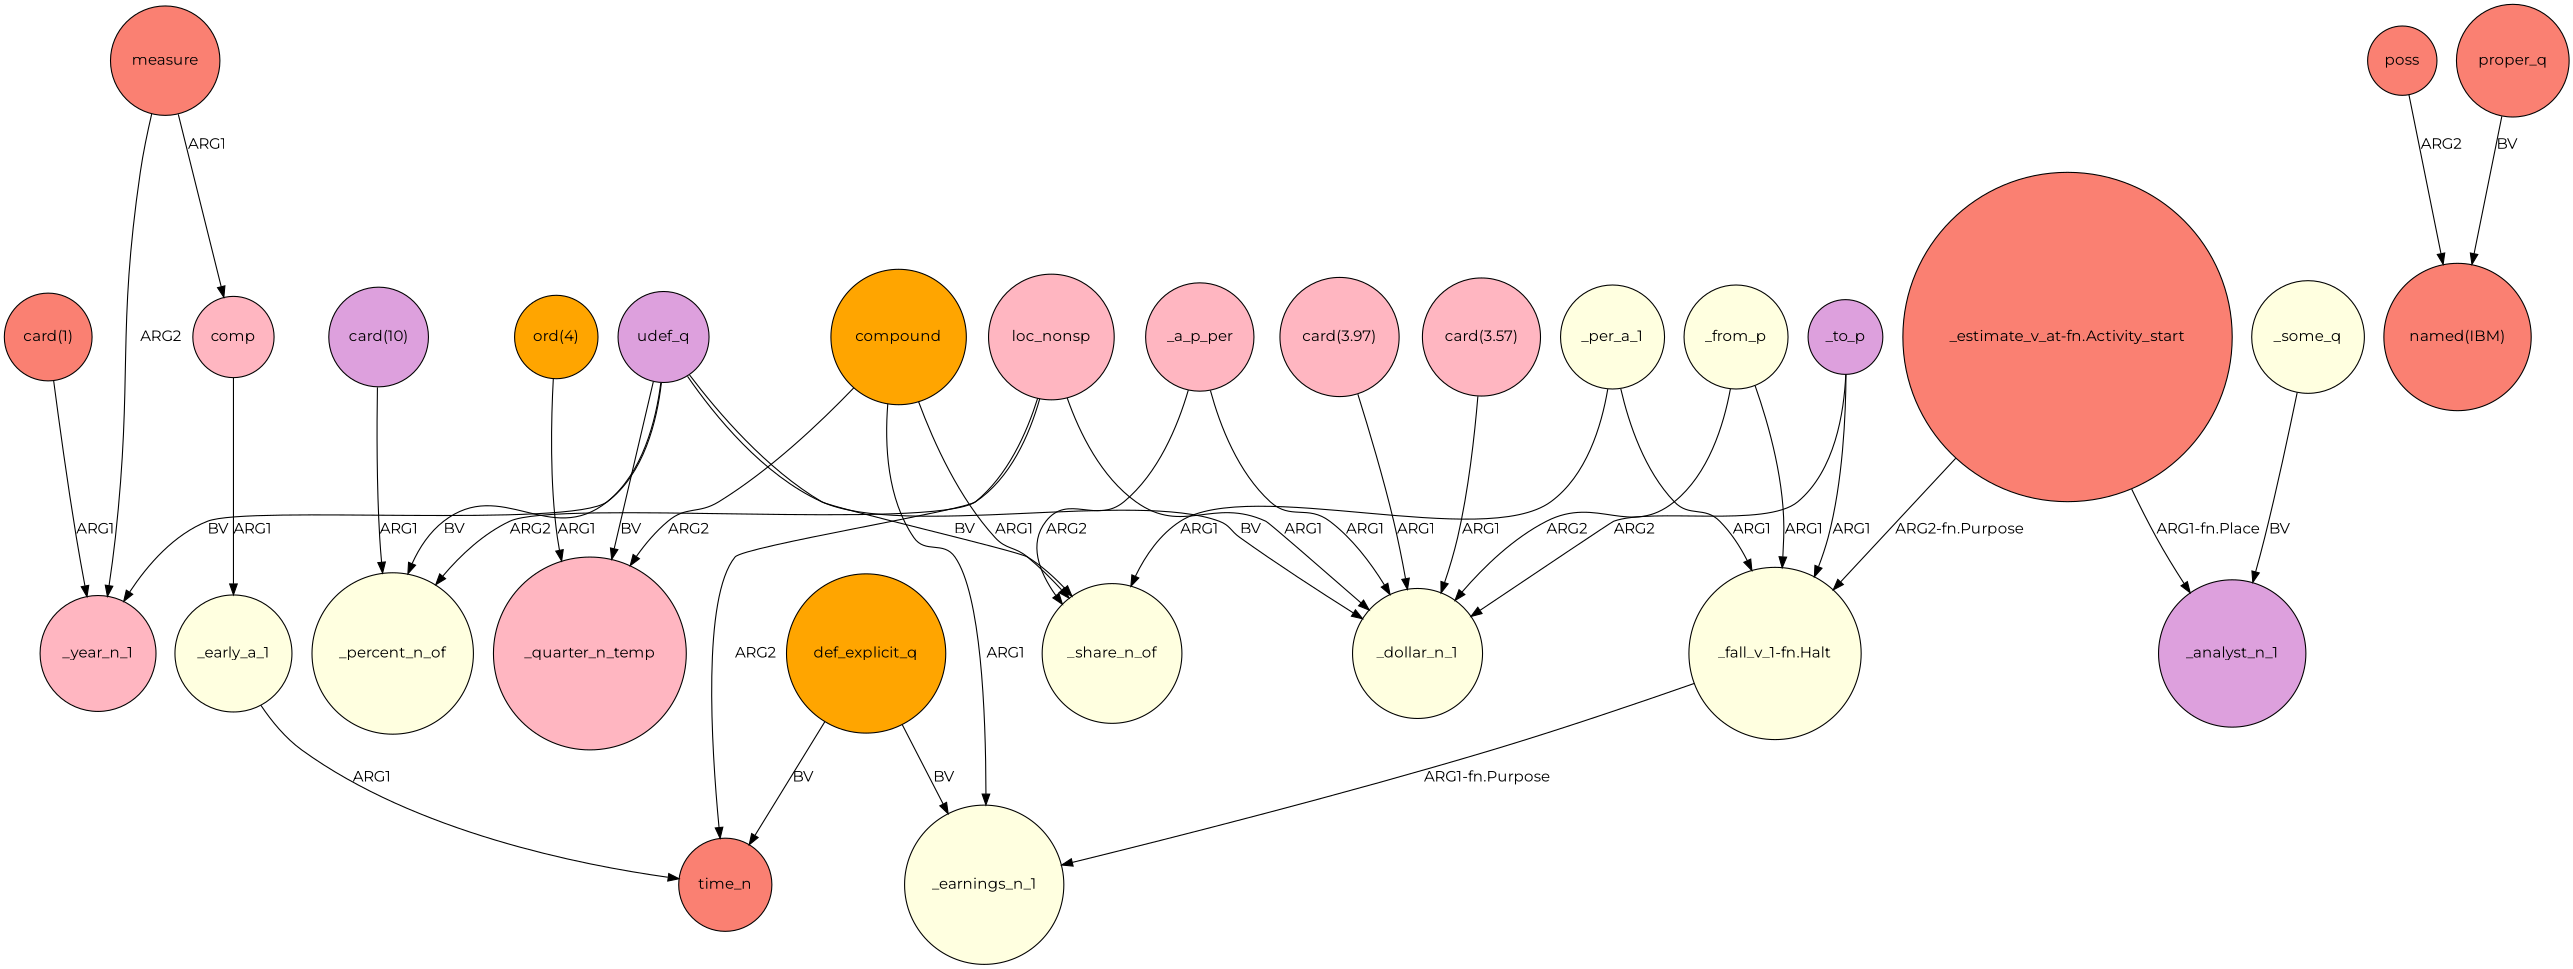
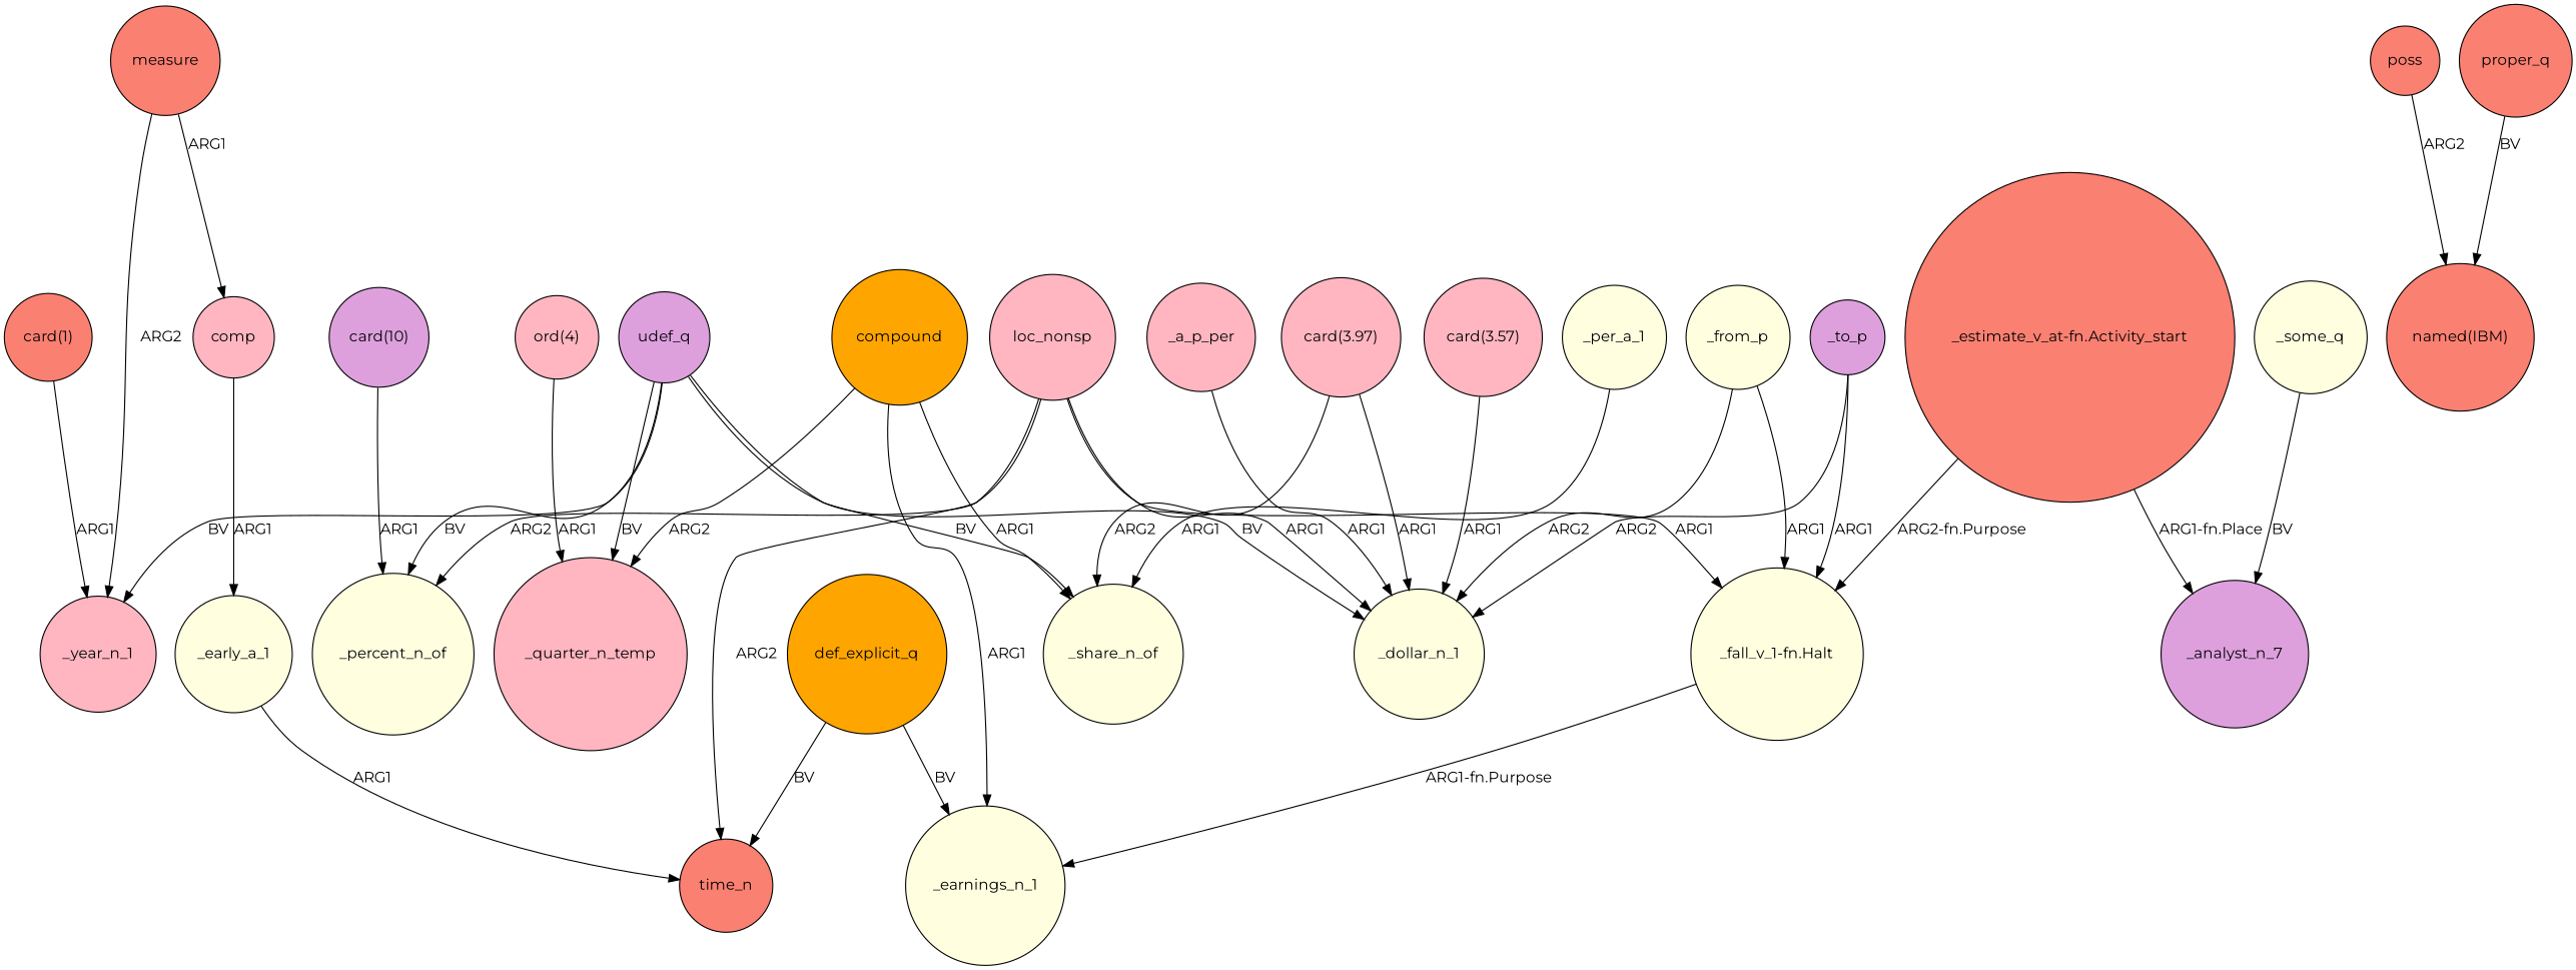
  digraph {
    fontname=Montserrat
    node [fillcolor=lightyellow fontname=Montserrat shape=circle style=filled]
    edge [fontname=Montserrat]
    time_n [fillcolor=salmon]
    _early_a_1
    loc_nonsp [fillcolor=lightpink]
    _dollar_n_1
    "_fall_v_1-fn.Halt"
    _percent_n_of
    _earnings_n_1
-   _analyst_n_1 [fillcolor=plum]
+   _analyst_n_1 [fillcolor=plum label=_analyst_n_7]
    _some_q
    "card(1)" [fillcolor=salmon]
    _year_n_1 [fillcolor=lightpink]
    compound [fillcolor=orange]
    _share_n_of
    _quarter_n_temp [fillcolor=lightpink]
    poss [fillcolor=salmon]
    "named(IBM)" [fillcolor=salmon]
    _from_p
    "card(3.57)" [fillcolor=lightpink]
    proper_q [fillcolor=salmon]
    "_estimate_v_at-fn.Activity_start" [fillcolor=salmon]
    comp [fillcolor=lightpink]
    _to_p [fillcolor=plum]
    measure [fillcolor=salmon]
    _a_p_per [fillcolor=lightpink]
    udef_q [fillcolor=plum]
    def_explicit_q [fillcolor=orange]
    "card(10)" [fillcolor=plum]
-   "ord(4)" [fillcolor=orange]
+   "ord(4)" [fillcolor=lightpink]
    "card(3.97)" [fillcolor=lightpink]
    _per_a_1
    _early_a_1 -> time_n [label=ARG1]
    loc_nonsp -> time_n [label=ARG2]
    loc_nonsp -> _dollar_n_1 [label=ARG1]
-   _per_a_1 -> "_fall_v_1-fn.Halt" [label=ARG1]
+   loc_nonsp -> "_fall_v_1-fn.Halt" [label=ARG1]
    loc_nonsp -> _percent_n_of [label=ARG2]
    "_fall_v_1-fn.Halt" -> _earnings_n_1 [label="ARG1-fn.Purpose"]
    _some_q -> _analyst_n_1 [label=BV]
    "card(1)" -> _year_n_1 [label=ARG1]
    compound -> _earnings_n_1 [label=ARG1]
    compound -> _share_n_of [label=ARG1]
    compound -> _quarter_n_temp [label=ARG2]
    poss -> "named(IBM)" [label=ARG2]
    _from_p -> _dollar_n_1 [label=ARG2]
    _from_p -> "_fall_v_1-fn.Halt" [label=ARG1]
    "card(3.57)" -> _dollar_n_1 [label=ARG1]
    proper_q -> "named(IBM)" [label=BV]
    "_estimate_v_at-fn.Activity_start" -> "_fall_v_1-fn.Halt" [label="ARG2-fn.Purpose"]
    "_estimate_v_at-fn.Activity_start" -> _analyst_n_1 [label="ARG1-fn.Place"]
    comp -> _early_a_1 [label=ARG1]
    _to_p -> _dollar_n_1 [label=ARG2]
    _to_p -> "_fall_v_1-fn.Halt" [label=ARG1]
    measure -> _year_n_1 [label=ARG2]
    measure -> comp [label=ARG1]
    _a_p_per -> _dollar_n_1 [label=ARG1]
-   _a_p_per -> _share_n_of [label=ARG2]
+   "card(3.97)" -> _share_n_of [label=ARG2]
    udef_q -> _dollar_n_1 [label=BV]
    udef_q -> _percent_n_of [label=BV]
    udef_q -> _year_n_1 [label=BV]
    udef_q -> _share_n_of [label=BV]
    udef_q -> _quarter_n_temp [label=BV]
    def_explicit_q -> time_n [label=BV]
    def_explicit_q -> _earnings_n_1 [label=BV]
    "card(10)" -> _percent_n_of [label=ARG1]
    "ord(4)" -> _quarter_n_temp [label=ARG1]
    "card(3.97)" -> _dollar_n_1 [label=ARG1]
    _per_a_1 -> _share_n_of [label=ARG1]
  }
